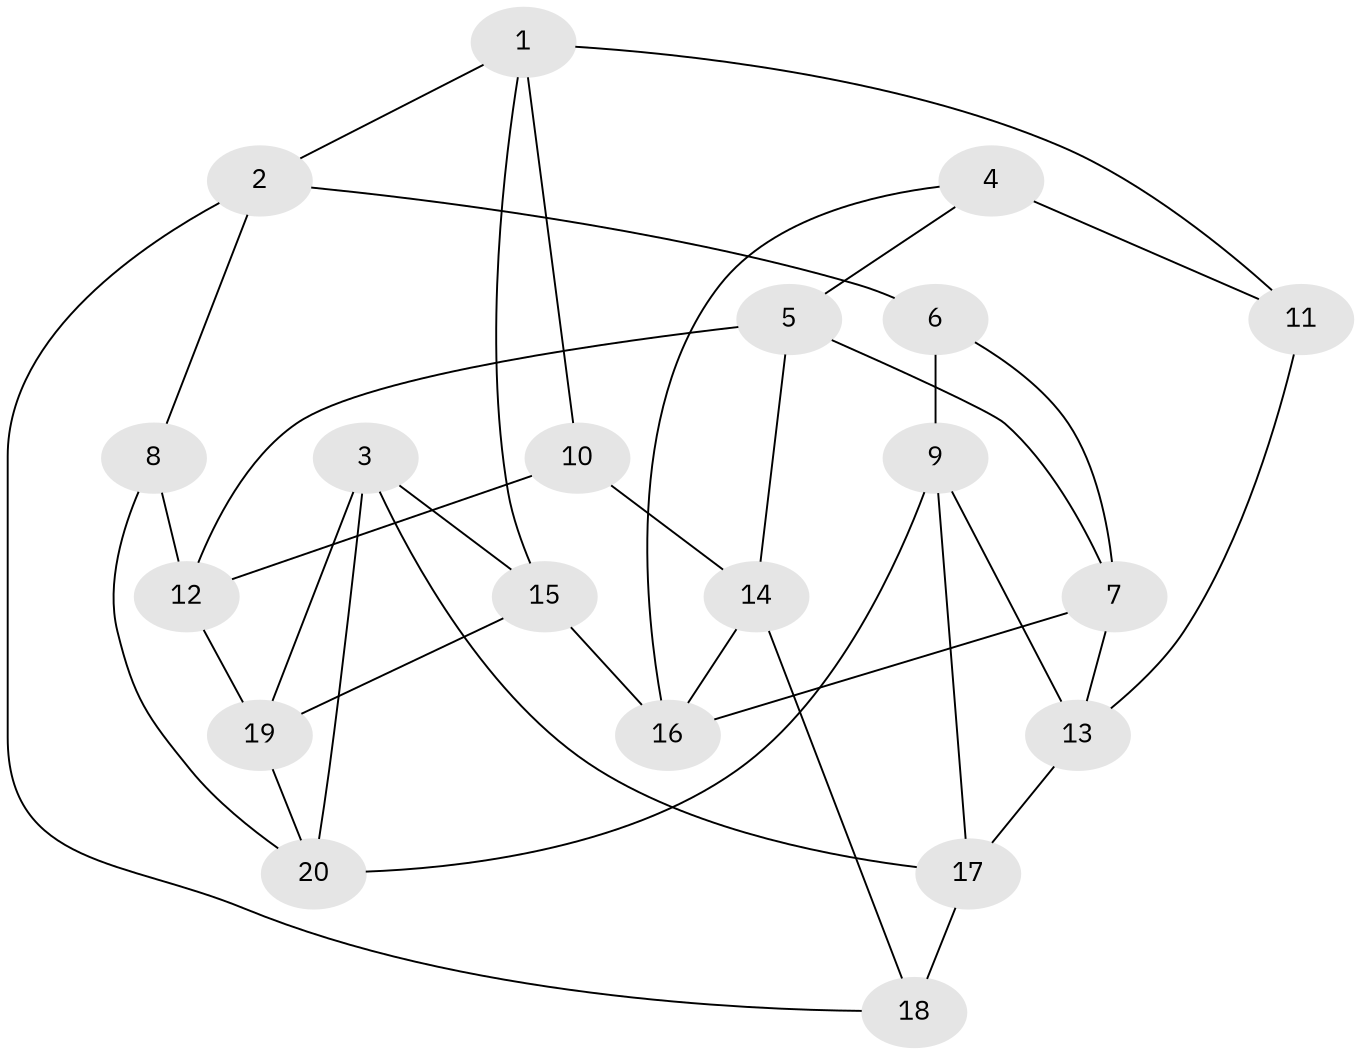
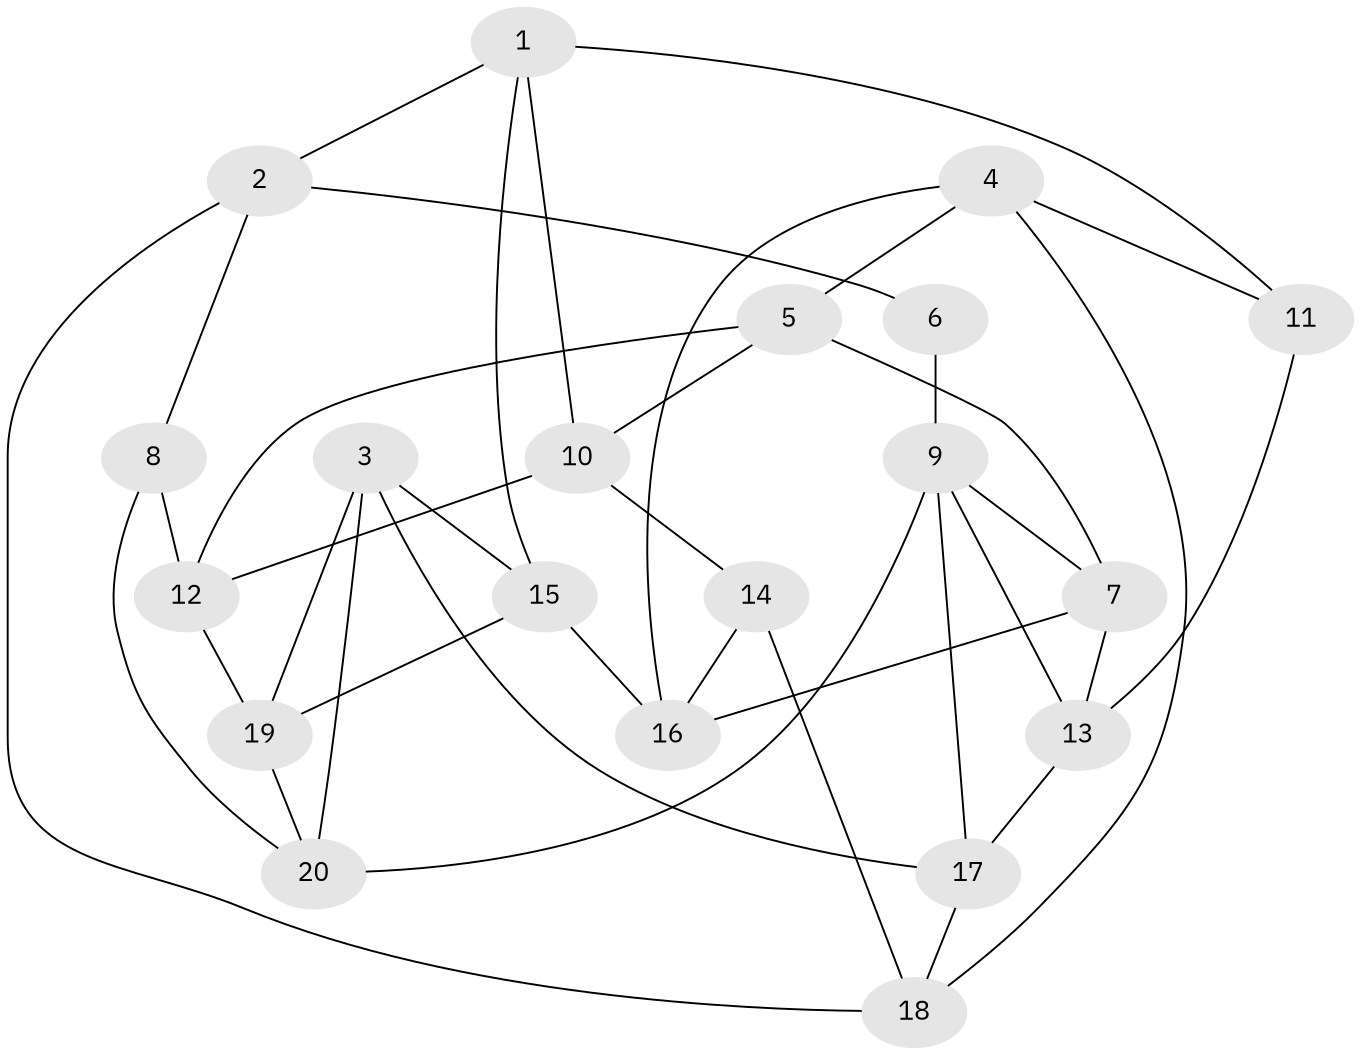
  graph {
    fontname="IBM Plex Sans"
    node [color=gray90 fontname="IBM Plex Sans" style=filled]
    edge [fontname="IBM Plex Sans"]
    1
    2
    10
    11
    15
    6
    8
    18
    12
    14
    13
    19
    16
    7
    9
    20
    3
    17
    4
    5
    1 -- 2
    1 -- 10
    1 -- 11
    1 -- 15
    2 -- 6
    2 -- 8
    2 -- 18
    10 -- 12
    10 -- 14
    11 -- 13
    15 -- 19
    15 -- 16
-   6 -- 7
+   9 -- 7
    6 -- 9
    8 -- 12
    8 -- 20
    12 -- 19
    14 -- 18
    14 -- 16
    13 -- 17
    19 -- 20
    7 -- 13
    7 -- 16
    9 -- 13
    9 -- 20
    9 -- 17
    3 -- 15
    3 -- 19
    3 -- 20
    3 -- 17
    17 -- 18
    4 -- 11
+   4 -- 18
    4 -- 16
    4 -- 5
-   5 -- 14
+   5 -- 10
    5 -- 12
    5 -- 7
  }
